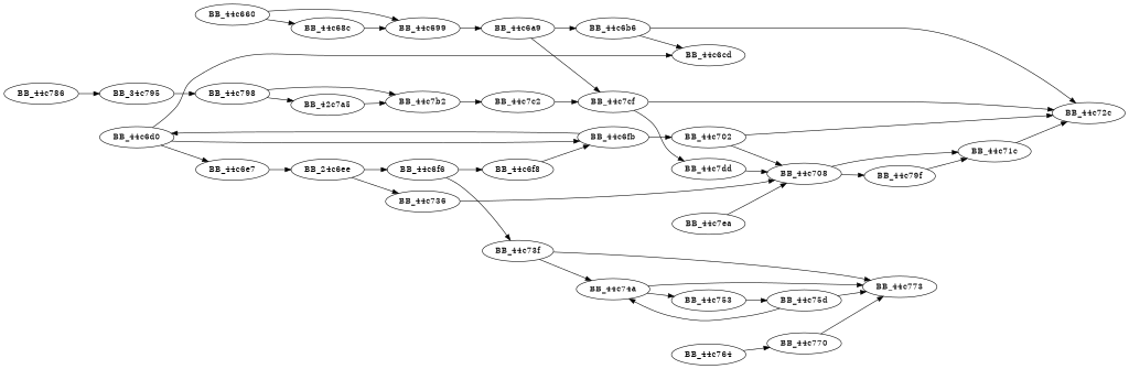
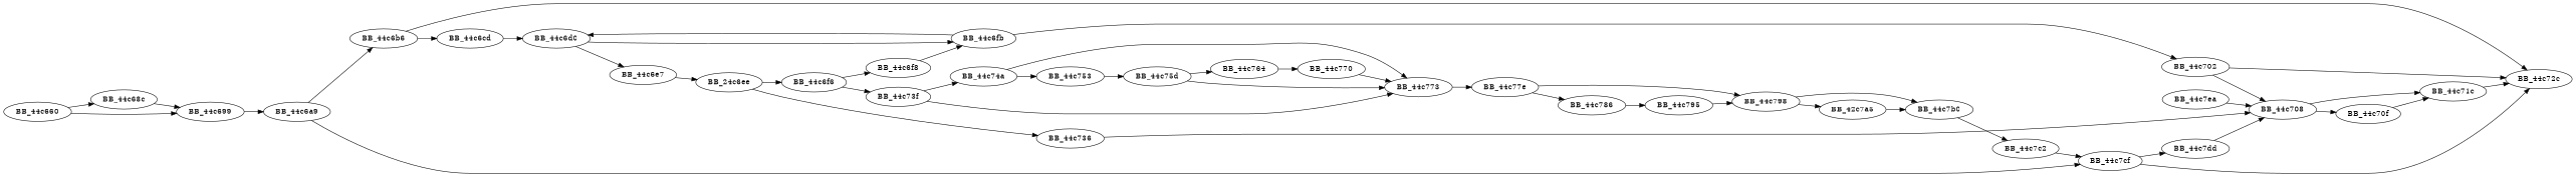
  digraph {
    rankdir=LR
    BB_44c660
    BB_44c68c
    BB_44c699
    BB_44c6a9
    BB_44c6b6
    BB_44c7cf
    BB_44c6cd
    BB_44c72c
    BB_44c7dd
    BB_44c6d0
    BB_44c708
    BB_44c6e7
    BB_44c6fb
    n14 [label=BB_24c6ee]
    BB_44c702
    BB_44c6f6
    BB_44c736
    BB_44c6f8
    BB_44c73f
    BB_44c74a
    BB_44c773
-   BB_44c70f [label=BB_44c79f]
+   BB_44c70f
    BB_44c71c
    BB_44c753
+   BB_44c77e
    BB_44c75d
    BB_44c786
    BB_44c798
    BB_44c764
    BB_44c770
-   BB_44c795 [label=BB_34c795]
+   BB_44c795
    n32 [label=BB_42c7a5]
-   BB_44c7b2
+   BB_44c7b2 [label=BB_44c7b0]
    BB_44c7c2
    BB_44c7ea
    BB_44c660 -> BB_44c68c
    BB_44c660 -> BB_44c699
    BB_44c68c -> BB_44c699
    BB_44c699 -> BB_44c6a9
    BB_44c6a9 -> BB_44c6b6
    BB_44c6a9 -> BB_44c7cf
    BB_44c6b6 -> BB_44c6cd
    BB_44c6b6 -> BB_44c72c
    BB_44c7cf -> BB_44c72c
    BB_44c7cf -> BB_44c7dd
-   BB_44c6d0 -> BB_44c6cd
+   BB_44c6cd -> BB_44c6d0
    BB_44c7dd -> BB_44c708
    BB_44c6d0 -> BB_44c6e7
    BB_44c6d0 -> BB_44c6fb
    BB_44c708 -> BB_44c70f
    BB_44c708 -> BB_44c71c
    BB_44c6e7 -> n14
    BB_44c6fb -> BB_44c6d0
    BB_44c6fb -> BB_44c702
    n14 -> BB_44c6f6
    n14 -> BB_44c736
    BB_44c702 -> BB_44c72c
    BB_44c702 -> BB_44c708
    BB_44c6f6 -> BB_44c6f8
    BB_44c6f6 -> BB_44c73f
    BB_44c736 -> BB_44c708
    BB_44c6f8 -> BB_44c6fb
    BB_44c73f -> BB_44c74a
    BB_44c73f -> BB_44c773
    BB_44c74a -> BB_44c773
    BB_44c74a -> BB_44c753
+   BB_44c773 -> BB_44c77e
    BB_44c70f -> BB_44c71c
    BB_44c71c -> BB_44c72c
    BB_44c753 -> BB_44c75d
+   BB_44c77e -> BB_44c786
+   BB_44c77e -> BB_44c798
    BB_44c75d -> BB_44c773
-   BB_44c75d -> BB_44c74a
+   BB_44c75d -> BB_44c764
    BB_44c786 -> BB_44c795
    BB_44c798 -> n32
    BB_44c798 -> BB_44c7b2
    BB_44c764 -> BB_44c770
    BB_44c770 -> BB_44c773
    BB_44c795 -> BB_44c798
    n32 -> BB_44c7b2
    BB_44c7b2 -> BB_44c7c2
    BB_44c7c2 -> BB_44c7cf
    BB_44c7ea -> BB_44c708
  }
